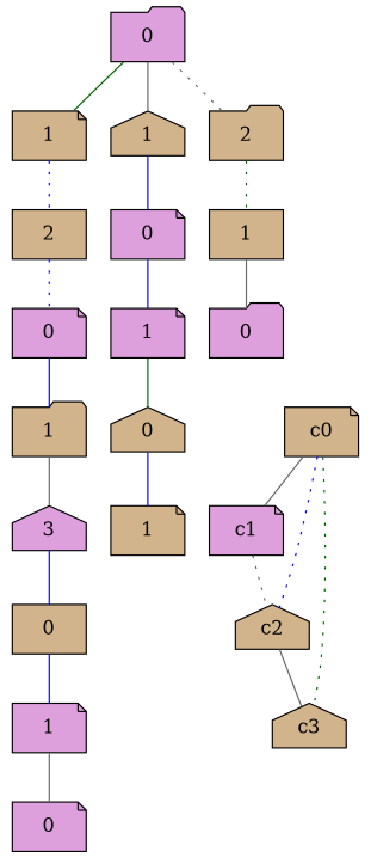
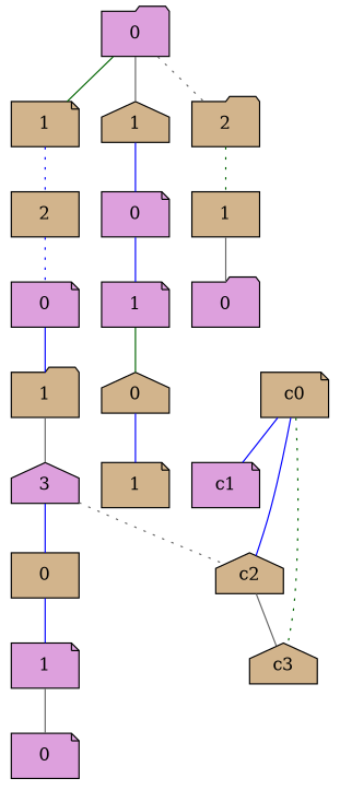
  graph {
    node [fillcolor=tan shape=note style=filled]
    edge [color=blue]
    n1 [fillcolor=plum label=0 shape=folder]
    n2 [label=1]
    n3 [label=1 shape=house]
    n4 [label=2 shape=folder]
    n5 [label=2 shape=box]
    n6 [fillcolor=plum label=0]
    n7 [label=1 shape=box]
    n8 [fillcolor=plum label=0]
    n9 [label=1 shape=folder]
    n10 [fillcolor=plum label=3 shape=house]
    n11 [label=0 shape=box]
    n12 [fillcolor=plum label=1]
    n13 [fillcolor=plum label=0]
    n14 [fillcolor=plum label=1]
    n15 [label=0 shape=house]
    n16 [label=1]
    n17 [fillcolor=plum label=0 shape=folder]
    c1 [fillcolor=plum]
    c0
    c2 [shape=house]
    c3 [shape=house]
    n1 -- n2 [color=darkgreen]
    n1 -- n3 [color=gray40]
    n1 -- n4 [color=gray40 style=dotted]
    n2 -- n5 [style=dotted]
    n3 -- n6
    n4 -- n7 [color=darkgreen style=dotted]
    n5 -- n8 [style=dotted]
    n6 -- n14
    n7 -- n17 [color=gray40]
    n8 -- n9
    n9 -- n10 [color=gray40]
    n10 -- n11
    n11 -- n12
    n12 -- n13 [color=gray40]
    n14 -- n15 [color=darkgreen]
    n15 -- n16
-   c1 -- c2 [color=gray40 style=dotted]
-   c0 -- c1 [color=gray40]
-   c0 -- c2 [style=dotted]
+   n10 -- c2 [color=gray40 style=dotted]
+   c0 -- c1
+   c0 -- c2 [style=solid]
    c0 -- c3 [color=darkgreen style=dotted]
    c2 -- c3 [color=gray40]
  }
